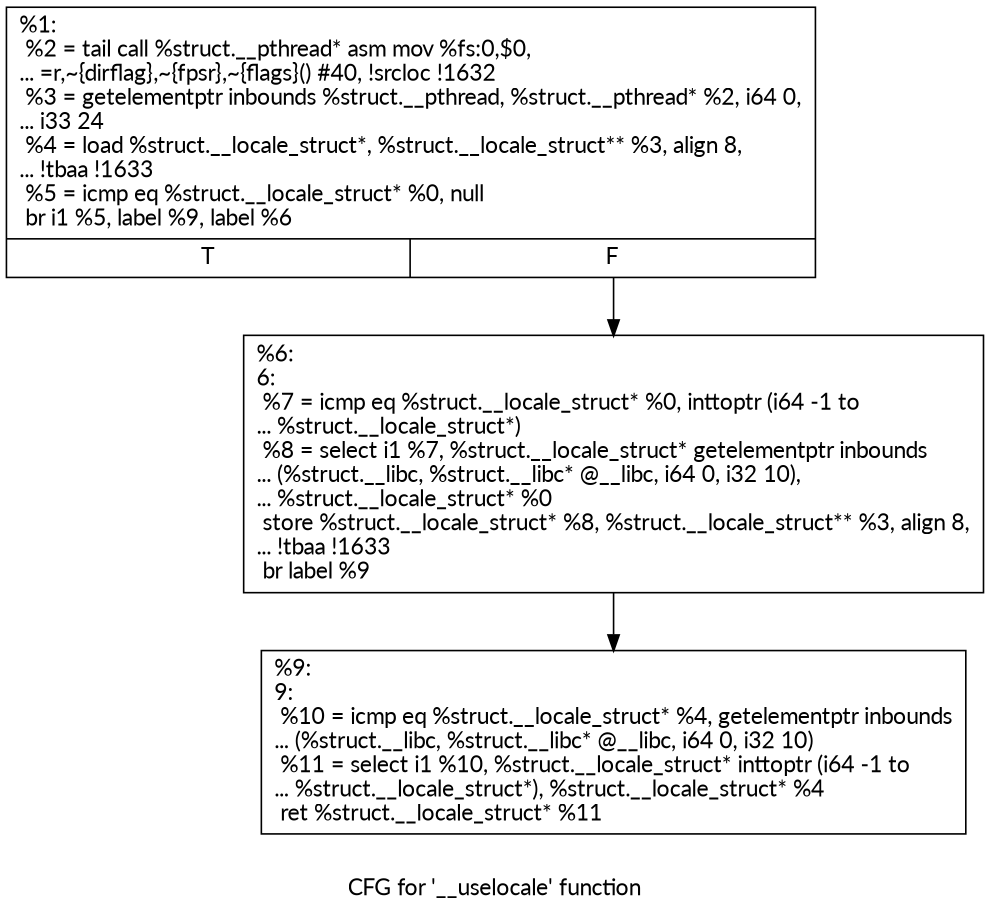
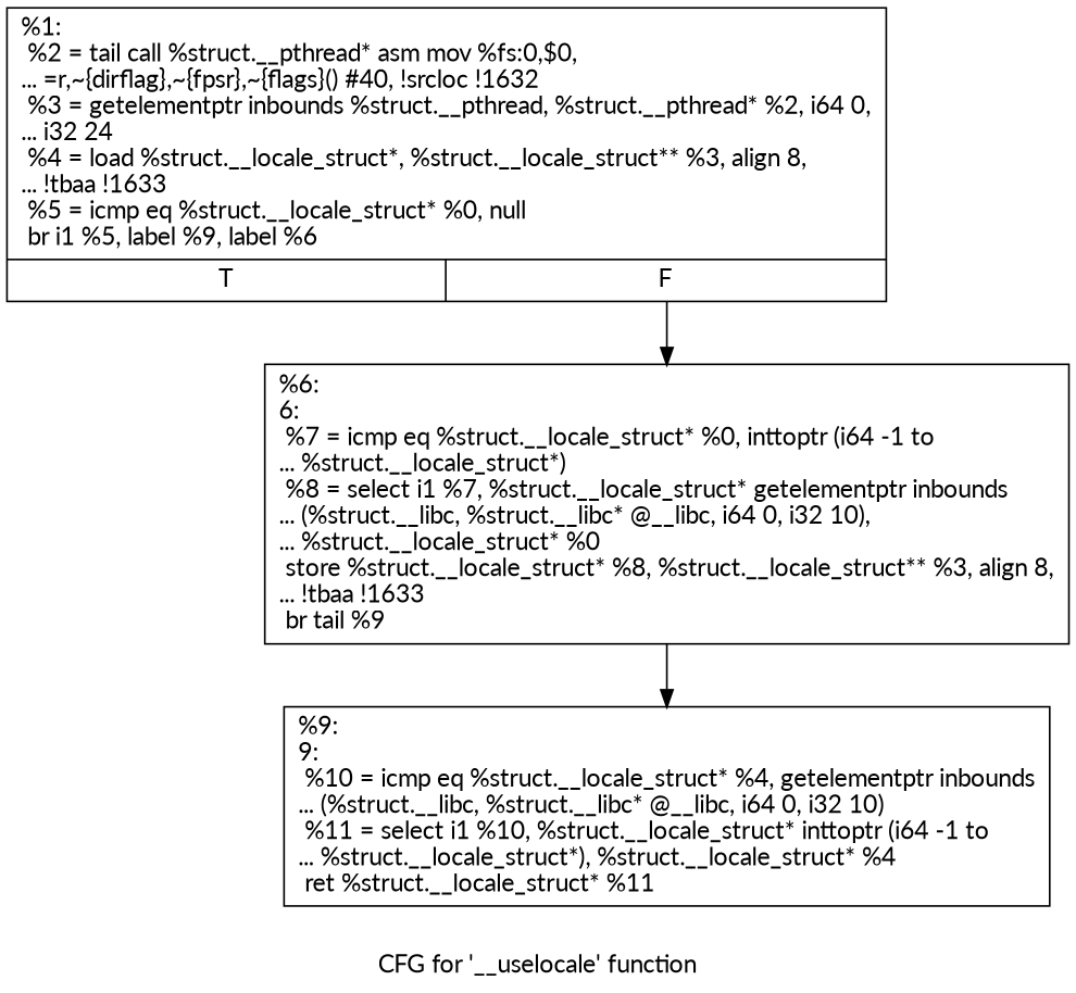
  digraph {
    fontname=Lato
    label="CFG for '__uselocale' function"
    node [fontname=Lato shape=record]
    edge [fontname=Lato]
-   n1 [label="{%1:\l  %2 = tail call %struct.__pthread* asm mov %fs:0,$0,\l... =r,~\{dirflag\},~\{fpsr\},~\{flags\}() #40, !srcloc !1632\l  %3 = getelementptr inbounds %struct.__pthread, %struct.__pthread* %2, i64 0,\l... i33 24\l  %4 = load %struct.__locale_struct*, %struct.__locale_struct** %3, align 8,\l... !tbaa !1633\l  %5 = icmp eq %struct.__locale_struct* %0, null\l  br i1 %5, label %9, label %6\l|{<s0>T|<s1>F}}"]
-   n2 [label="{%6:\l6:                                                \l  %7 = icmp eq %struct.__locale_struct* %0, inttoptr (i64 -1 to\l... %struct.__locale_struct*)\l  %8 = select i1 %7, %struct.__locale_struct* getelementptr inbounds\l... (%struct.__libc, %struct.__libc* @__libc, i64 0, i32 10),\l... %struct.__locale_struct* %0\l  store %struct.__locale_struct* %8, %struct.__locale_struct** %3, align 8,\l... !tbaa !1633\l  br label %9\l}"]
+   n1 [label="{%1:\l  %2 = tail call %struct.__pthread* asm mov %fs:0,$0,\l... =r,~\{dirflag\},~\{fpsr\},~\{flags\}() #40, !srcloc !1632\l  %3 = getelementptr inbounds %struct.__pthread, %struct.__pthread* %2, i64 0,\l... i32 24\l  %4 = load %struct.__locale_struct*, %struct.__locale_struct** %3, align 8,\l... !tbaa !1633\l  %5 = icmp eq %struct.__locale_struct* %0, null\l  br i1 %5, label %9, label %6\l|{<s0>T|<s1>F}}"]
+   n2 [label="{%6:\l6:                                                \l  %7 = icmp eq %struct.__locale_struct* %0, inttoptr (i64 -1 to\l... %struct.__locale_struct*)\l  %8 = select i1 %7, %struct.__locale_struct* getelementptr inbounds\l... (%struct.__libc, %struct.__libc* @__libc, i64 0, i32 10),\l... %struct.__locale_struct* %0\l  store %struct.__locale_struct* %8, %struct.__locale_struct** %3, align 8,\l... !tbaa !1633\l  br tail %9\l}"]
    n3 [label="{%9:\l9:                                                \l  %10 = icmp eq %struct.__locale_struct* %4, getelementptr inbounds\l... (%struct.__libc, %struct.__libc* @__libc, i64 0, i32 10)\l  %11 = select i1 %10, %struct.__locale_struct* inttoptr (i64 -1 to\l... %struct.__locale_struct*), %struct.__locale_struct* %4\l  ret %struct.__locale_struct* %11\l}"]
    n1 -> n2 [tailport=s1]
    n2 -> n3
  }
